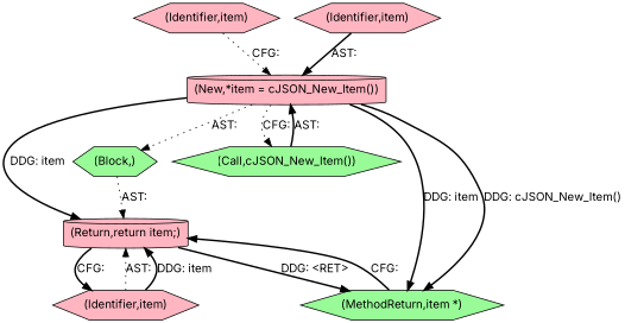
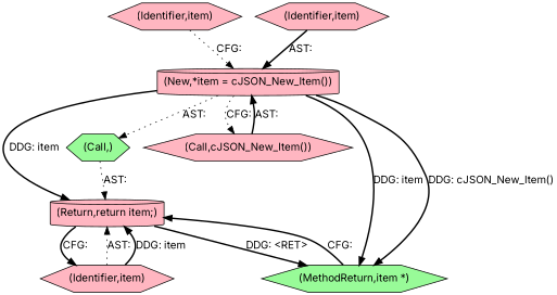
  digraph {
    fontname=Inter
    node [fillcolor=lightpink fontname=Inter shape=hexagon style=filled]
    edge [fontname=Inter style=bold]
    n1 [label="(New,*item = cJSON_New_Item())" shape=cylinder]
    n2 [label="(Return,return item;)" shape=cylinder]
-   n3 [fillcolor=palegreen label="(Block,)"]
-   n4 [fillcolor=palegreen label="(Call,cJSON_New_Item())"]
+   n3 [fillcolor=palegreen label="(Call,)"]
+   n4 [label="(Call,cJSON_New_Item())"]
    n5 [fillcolor=palegreen label="(MethodReturn,item *)"]
    n6 [label="(Identifier,item)"]
    n7 [label="(Identifier,item)"]
    n8 [label="(Identifier,item)"]
    n1 -> n2 [label="DDG: item"]
    n1 -> n3 [label="AST: " style=dotted]
    n1 -> n4 [label="CFG: " style=dotted]
    n1 -> n5 [label="DDG: item"]
    n1 -> n5 [label="DDG: cJSON_New_Item()"]
    n2 -> n5 [label="DDG: <RET>"]
    n2 -> n6 [label="CFG: "]
    n3 -> n2 [label="AST: " style=dotted]
    n4 -> n1 [label="AST: "]
    n5 -> n2 [label="CFG: "]
    n6 -> n2 [label="AST: " style=dotted]
    n6 -> n2 [label="DDG: item"]
    n7 -> n1 [label="CFG: " style=dotted]
    n8 -> n1 [label="AST: "]
  }
